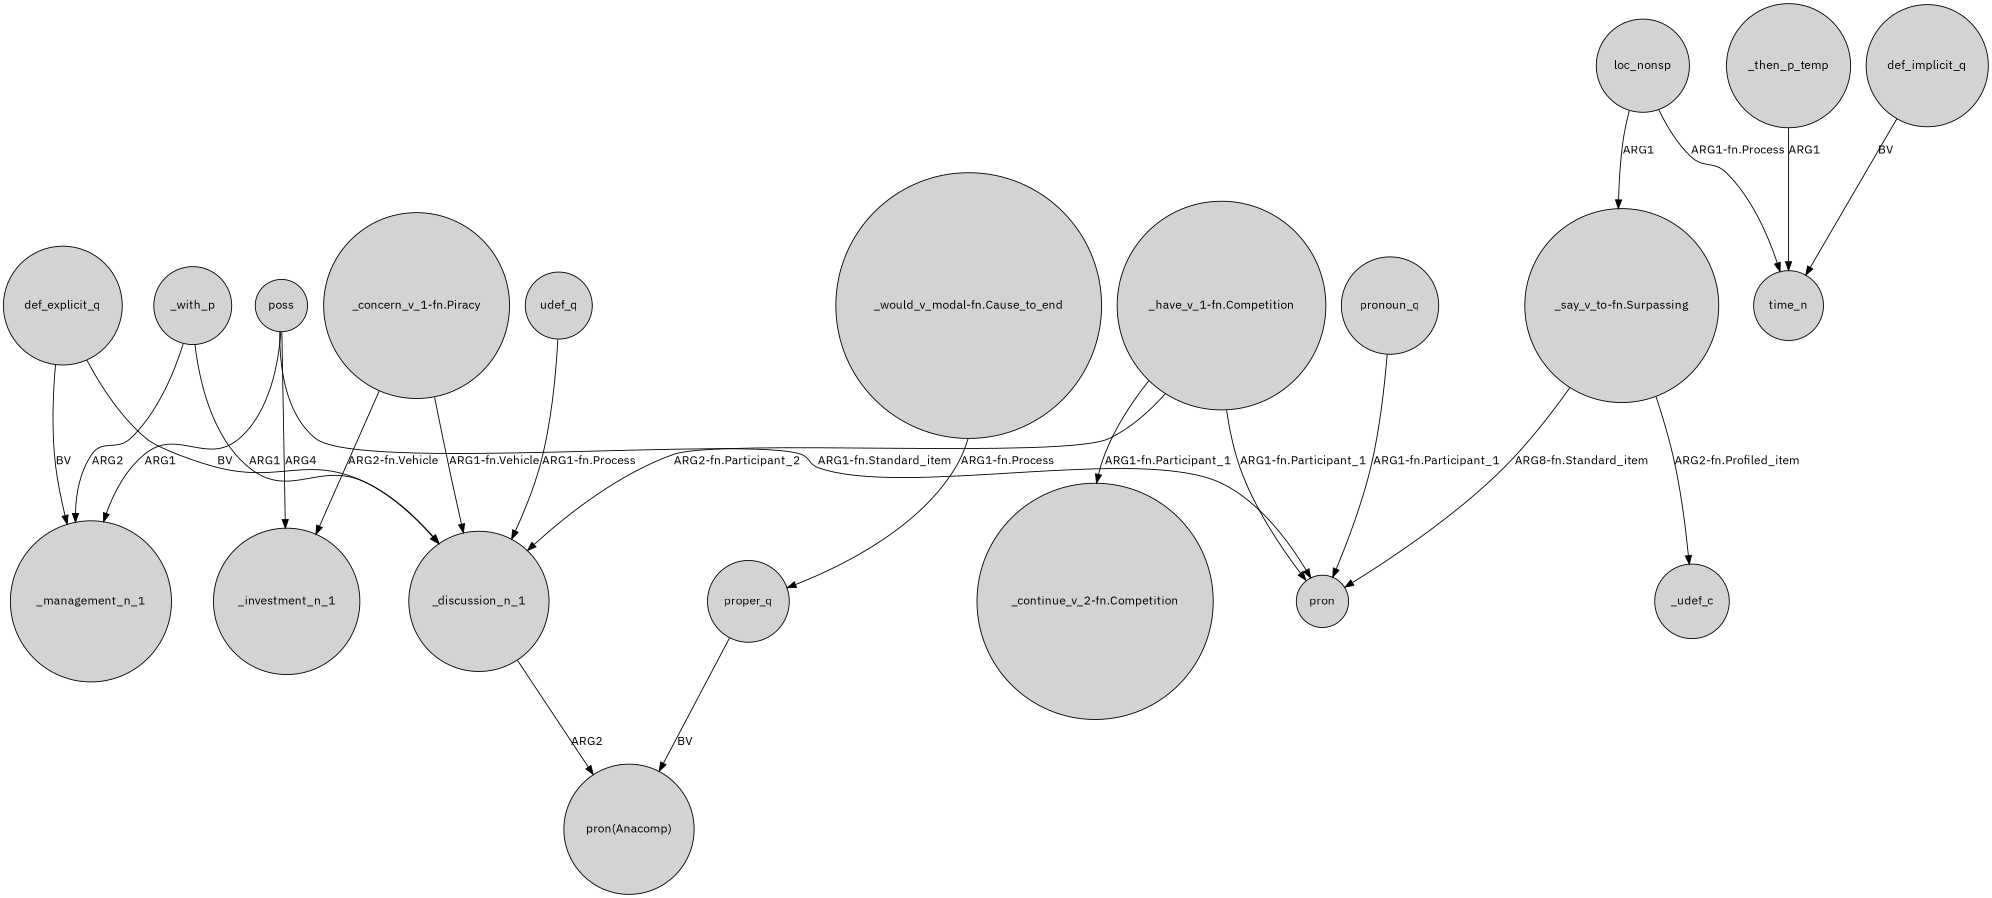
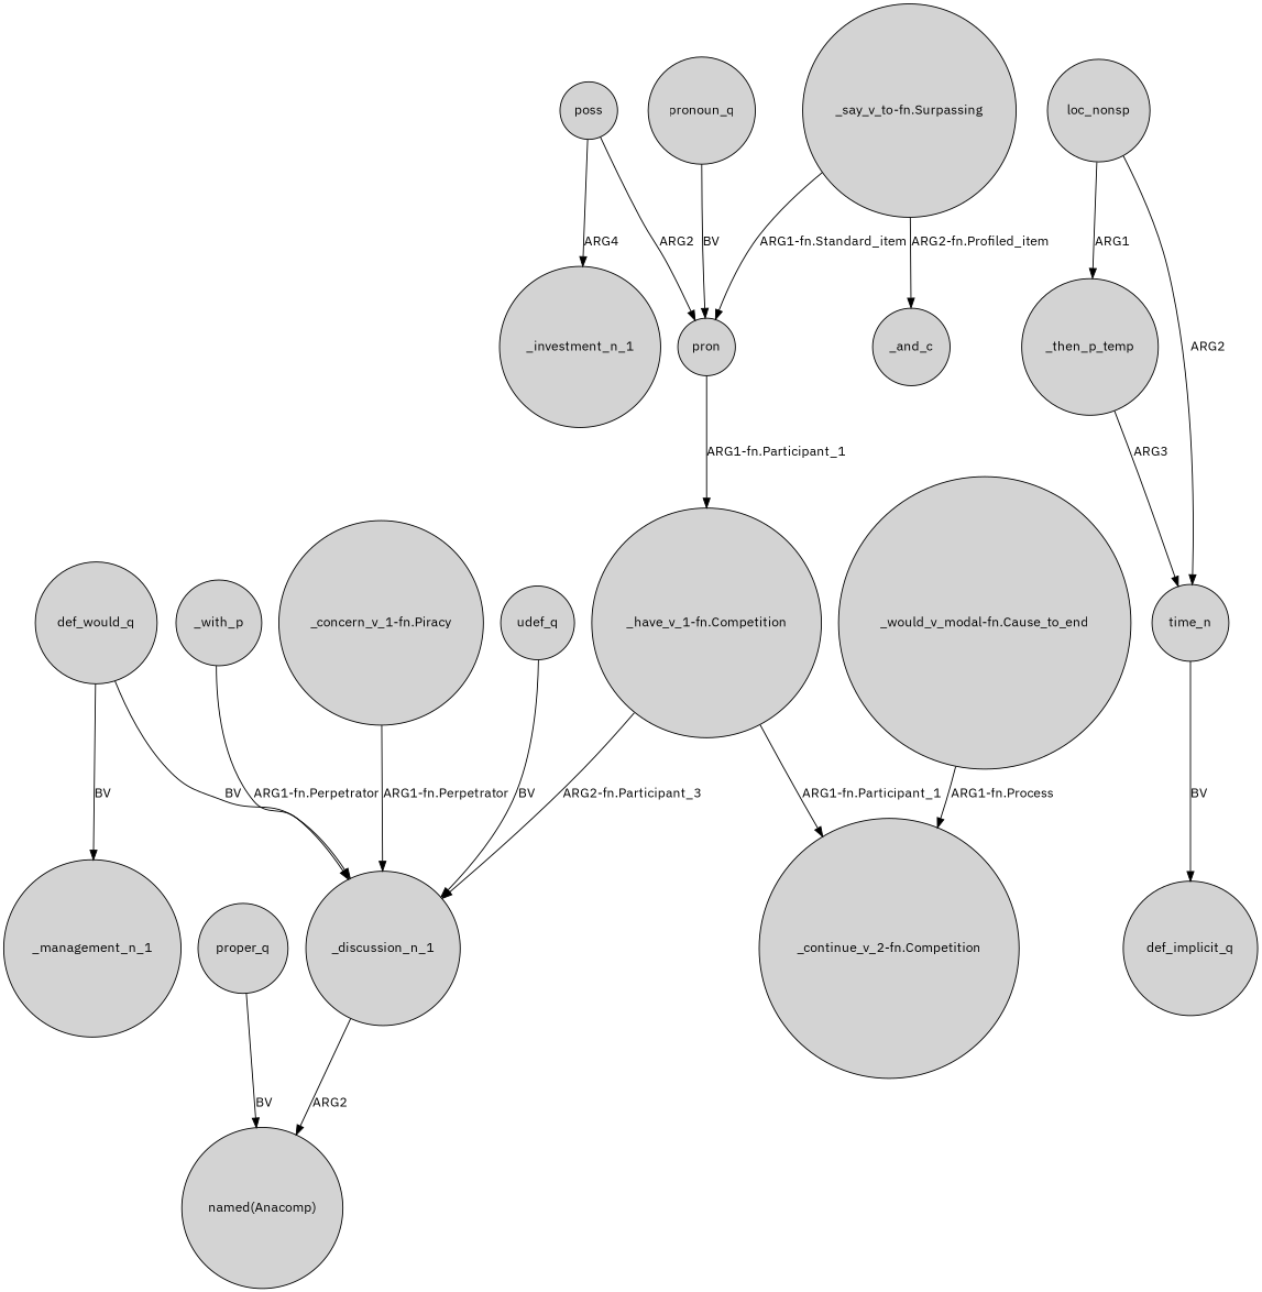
  digraph {
    fontname="IBM Plex Sans"
    node [fontname="IBM Plex Sans" shape=circle style=filled]
    edge [fontname="IBM Plex Sans"]
    _with_p
    _management_n_1
    _discussion_n_1
-   "named(Anacomp)" [label="pron(Anacomp)"]
+   "named(Anacomp)"
    "_concern_v_1-fn.Piracy"
    _investment_n_1
    "_have_v_1-fn.Competition"
    "_continue_v_2-fn.Competition"
    pron
    _then_p_temp
    time_n
    poss
    pronoun_q
-   def_explicit_q
+   def_explicit_q [label=def_would_q]
    "_say_v_to-fn.Surpassing"
-   _and_c [label=_udef_c]
+   _and_c
    "_would_v_modal-fn.Cause_to_end"
    loc_nonsp
    udef_q
    proper_q
    def_implicit_q
-   _with_p -> _management_n_1 [label=ARG2]
-   _with_p -> _discussion_n_1 [label=ARG1]
+   _with_p -> _discussion_n_1 [label="ARG1-fn.Perpetrator"]
    _discussion_n_1 -> "named(Anacomp)" [label=ARG2]
-   "_concern_v_1-fn.Piracy" -> _discussion_n_1 [label="ARG1-fn.Vehicle"]
-   "_concern_v_1-fn.Piracy" -> _investment_n_1 [label="ARG2-fn.Vehicle"]
-   "_have_v_1-fn.Competition" -> _discussion_n_1 [label="ARG2-fn.Participant_2"]
+   "_concern_v_1-fn.Piracy" -> _discussion_n_1 [label="ARG1-fn.Perpetrator"]
+   "_have_v_1-fn.Competition" -> _discussion_n_1 [label="ARG2-fn.Participant_3"]
    "_have_v_1-fn.Competition" -> "_continue_v_2-fn.Competition" [label="ARG1-fn.Participant_1"]
-   "_have_v_1-fn.Competition" -> pron [label="ARG1-fn.Participant_1"]
-   _then_p_temp -> time_n [label=ARG1]
-   poss -> _management_n_1 [label=ARG1]
+   pron -> "_have_v_1-fn.Competition" [label="ARG1-fn.Participant_1"]
+   _then_p_temp -> time_n [label=ARG3]
    poss -> _investment_n_1 [label=ARG4]
-   poss -> pron [label="ARG1-fn.Standard_item"]
-   pronoun_q -> pron [label="ARG1-fn.Participant_1"]
+   poss -> pron [label=ARG2]
+   pronoun_q -> pron [label=BV]
    def_explicit_q -> _management_n_1 [label=BV]
    def_explicit_q -> _discussion_n_1 [label=BV]
-   "_say_v_to-fn.Surpassing" -> pron [label="ARG8-fn.Standard_item"]
+   "_say_v_to-fn.Surpassing" -> pron [label="ARG1-fn.Standard_item"]
    "_say_v_to-fn.Surpassing" -> _and_c [label="ARG2-fn.Profiled_item"]
-   "_would_v_modal-fn.Cause_to_end" -> proper_q [label="ARG1-fn.Process"]
-   loc_nonsp -> time_n [label="ARG1-fn.Process"]
-   loc_nonsp -> "_say_v_to-fn.Surpassing" [label=ARG1]
-   udef_q -> _discussion_n_1 [label="ARG1-fn.Process"]
+   "_would_v_modal-fn.Cause_to_end" -> "_continue_v_2-fn.Competition" [label="ARG1-fn.Process"]
+   loc_nonsp -> time_n [label=ARG2]
+   loc_nonsp -> _then_p_temp [label=ARG1]
+   udef_q -> _discussion_n_1 [label=BV]
    proper_q -> "named(Anacomp)" [label=BV]
-   def_implicit_q -> time_n [label=BV]
+   time_n -> def_implicit_q [label=BV]
  }
